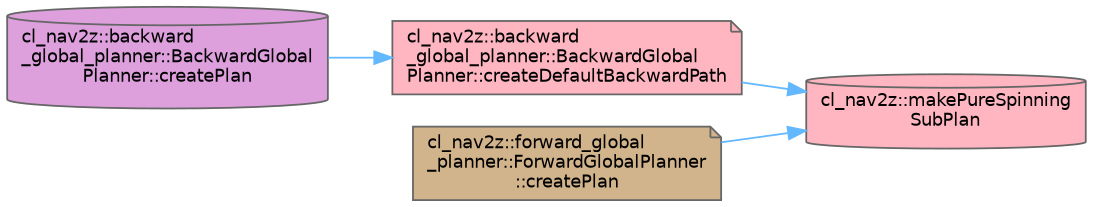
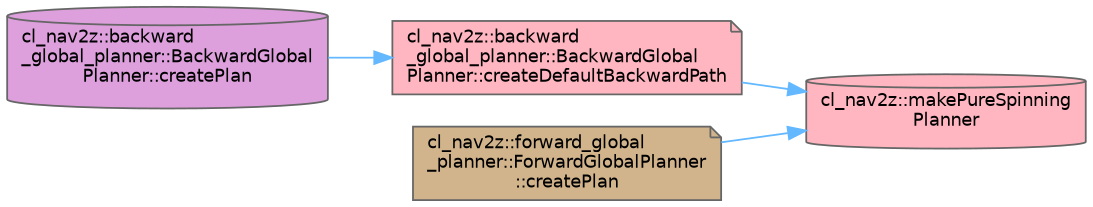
  digraph {
    rankdir=RL
    node [color=grey40 fillcolor=lightpink fontname=Helvetica fontsize=10 shape=cylinder style=filled]
    edge [color=steelblue1 dir=back fontname=Helvetica fontsize=10 labelfontname=Helvetica labelfontsize=10 style=solid]
-   n1 [color=gray40 fontcolor=black height=0.2 label="cl_nav2z::makePureSpinning\lSubPlan" width=0.4]
+   n1 [color=gray40 fontcolor=black height=0.2 label="cl_nav2z::makePureSpinning\lPlanner" width=0.4]
    n2 [height=0.2 label="cl_nav2z::backward\l_global_planner::BackwardGlobal\lPlanner::createDefaultBackwardPath" shape=note width=0.4]
    n3 [fillcolor=tan height=0.2 label="cl_nav2z::forward_global\l_planner::ForwardGlobalPlanner\l::createPlan" shape=note width=0.4]
    n4 [fillcolor=plum height=0.2 label="cl_nav2z::backward\l_global_planner::BackwardGlobal\lPlanner::createPlan" width=0.4]
    n1 -> n2
    n1 -> n3
    n2 -> n4
  }
